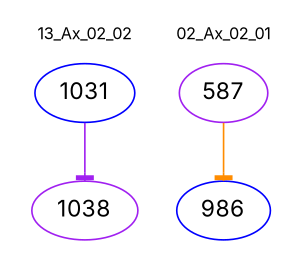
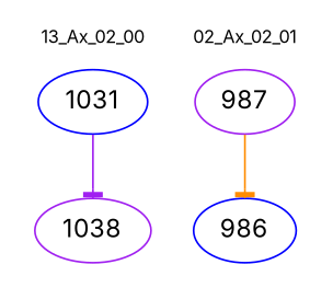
  digraph {
    fontname=Inter
    node [color=blue fontname=Inter]
    edge [arrowhead=tee fontname=Inter style=solid]
    n1 [label=1031]
    n2 [color=purple label=1038]
-   n3 [color=purple label=587]
+   n3 [color=purple label=987]
    n4 [label=986]
    subgraph cluster_1 {
      color=white
      fontsize=10
-     label="13_Ax_02_02"
+     label="13_Ax_02_00"
      n1
      n2
    }
    subgraph cluster_2 {
      color=white
      fontsize=10
      label="02_Ax_02_01"
      n3
      n4
    }
    n1 -> n2 [color=purple]
    n3 -> n4 [color=darkorange]
  }
